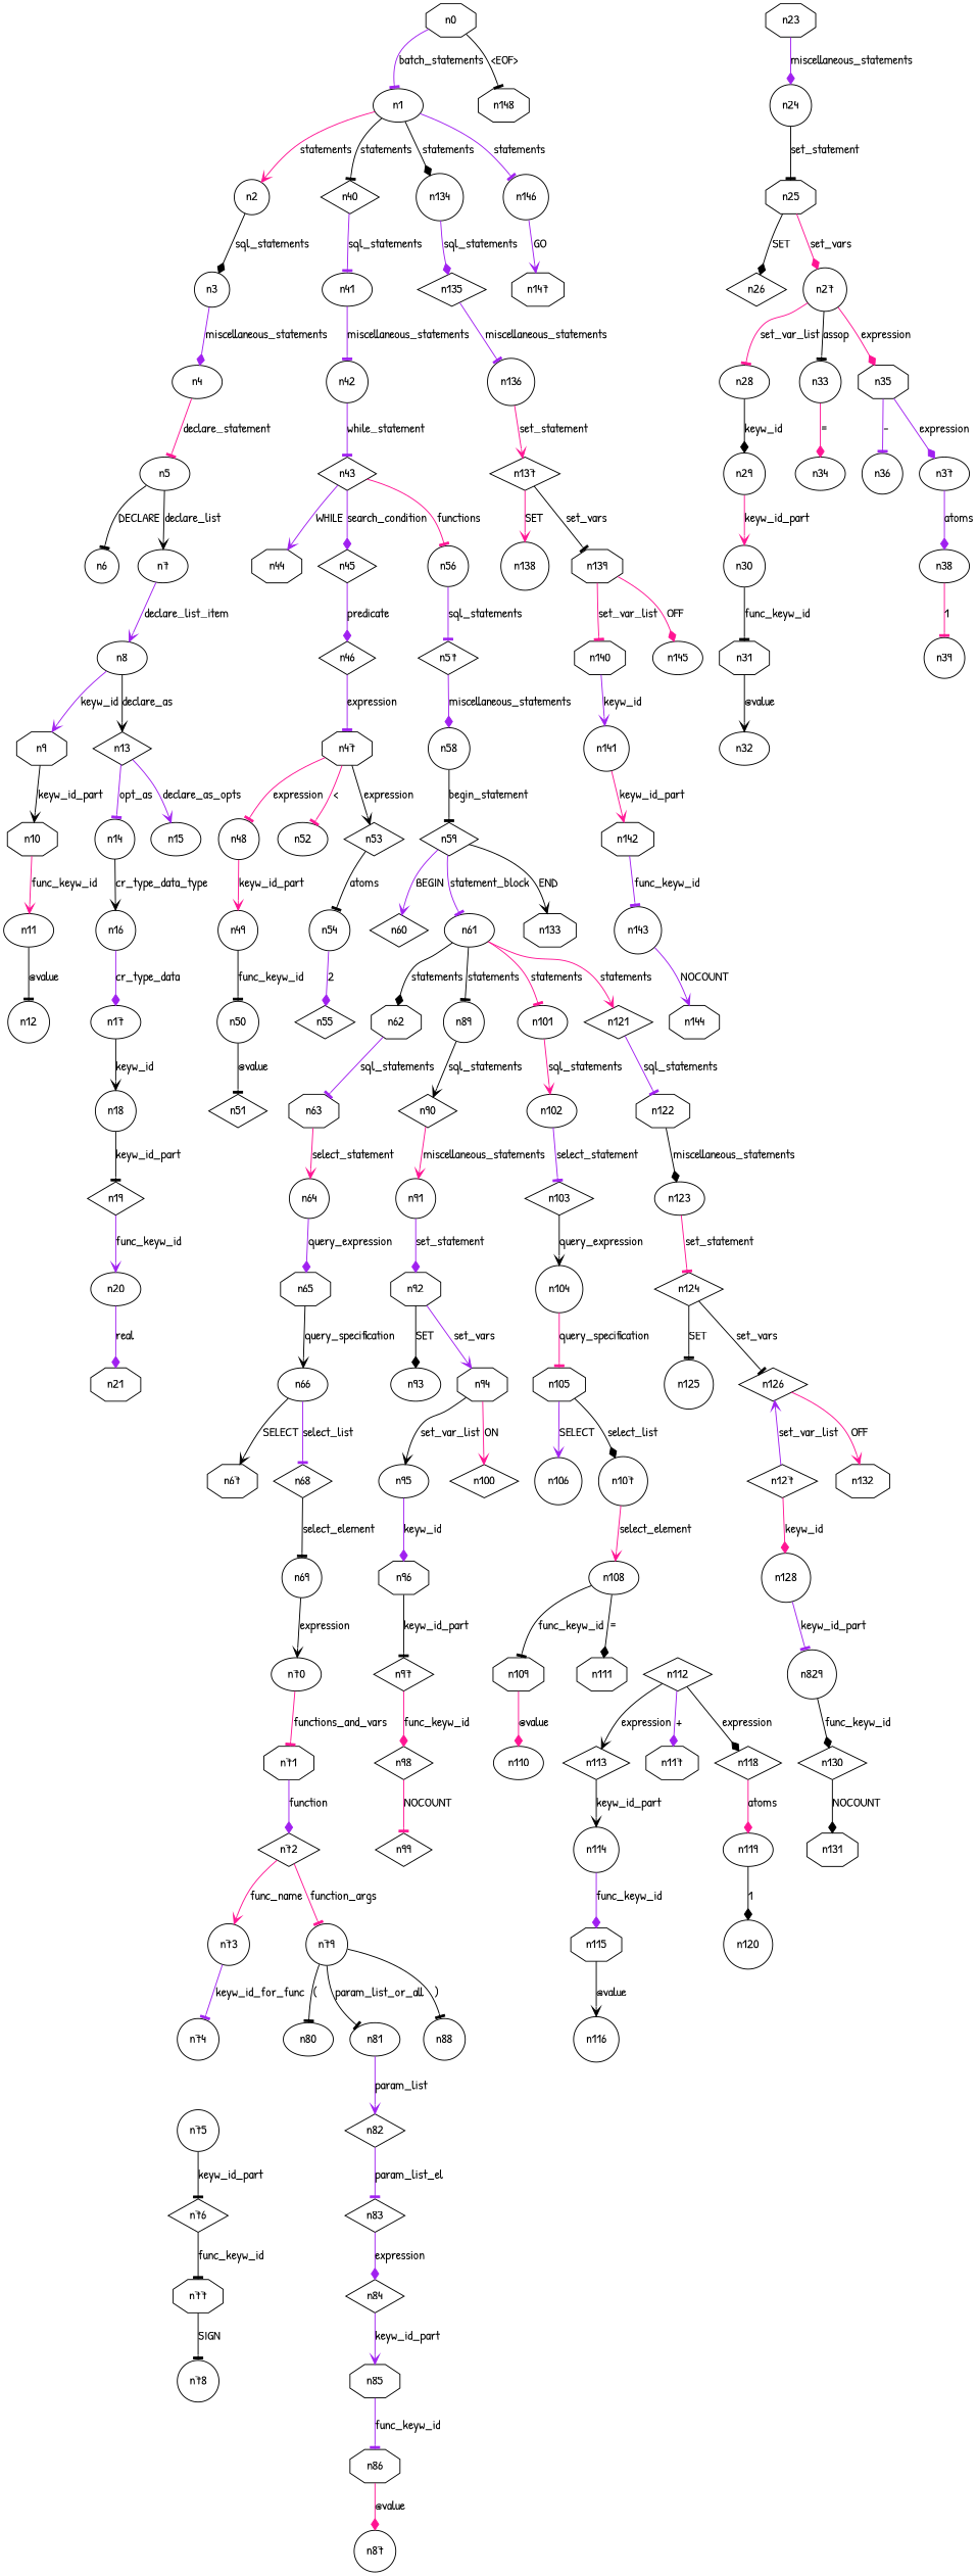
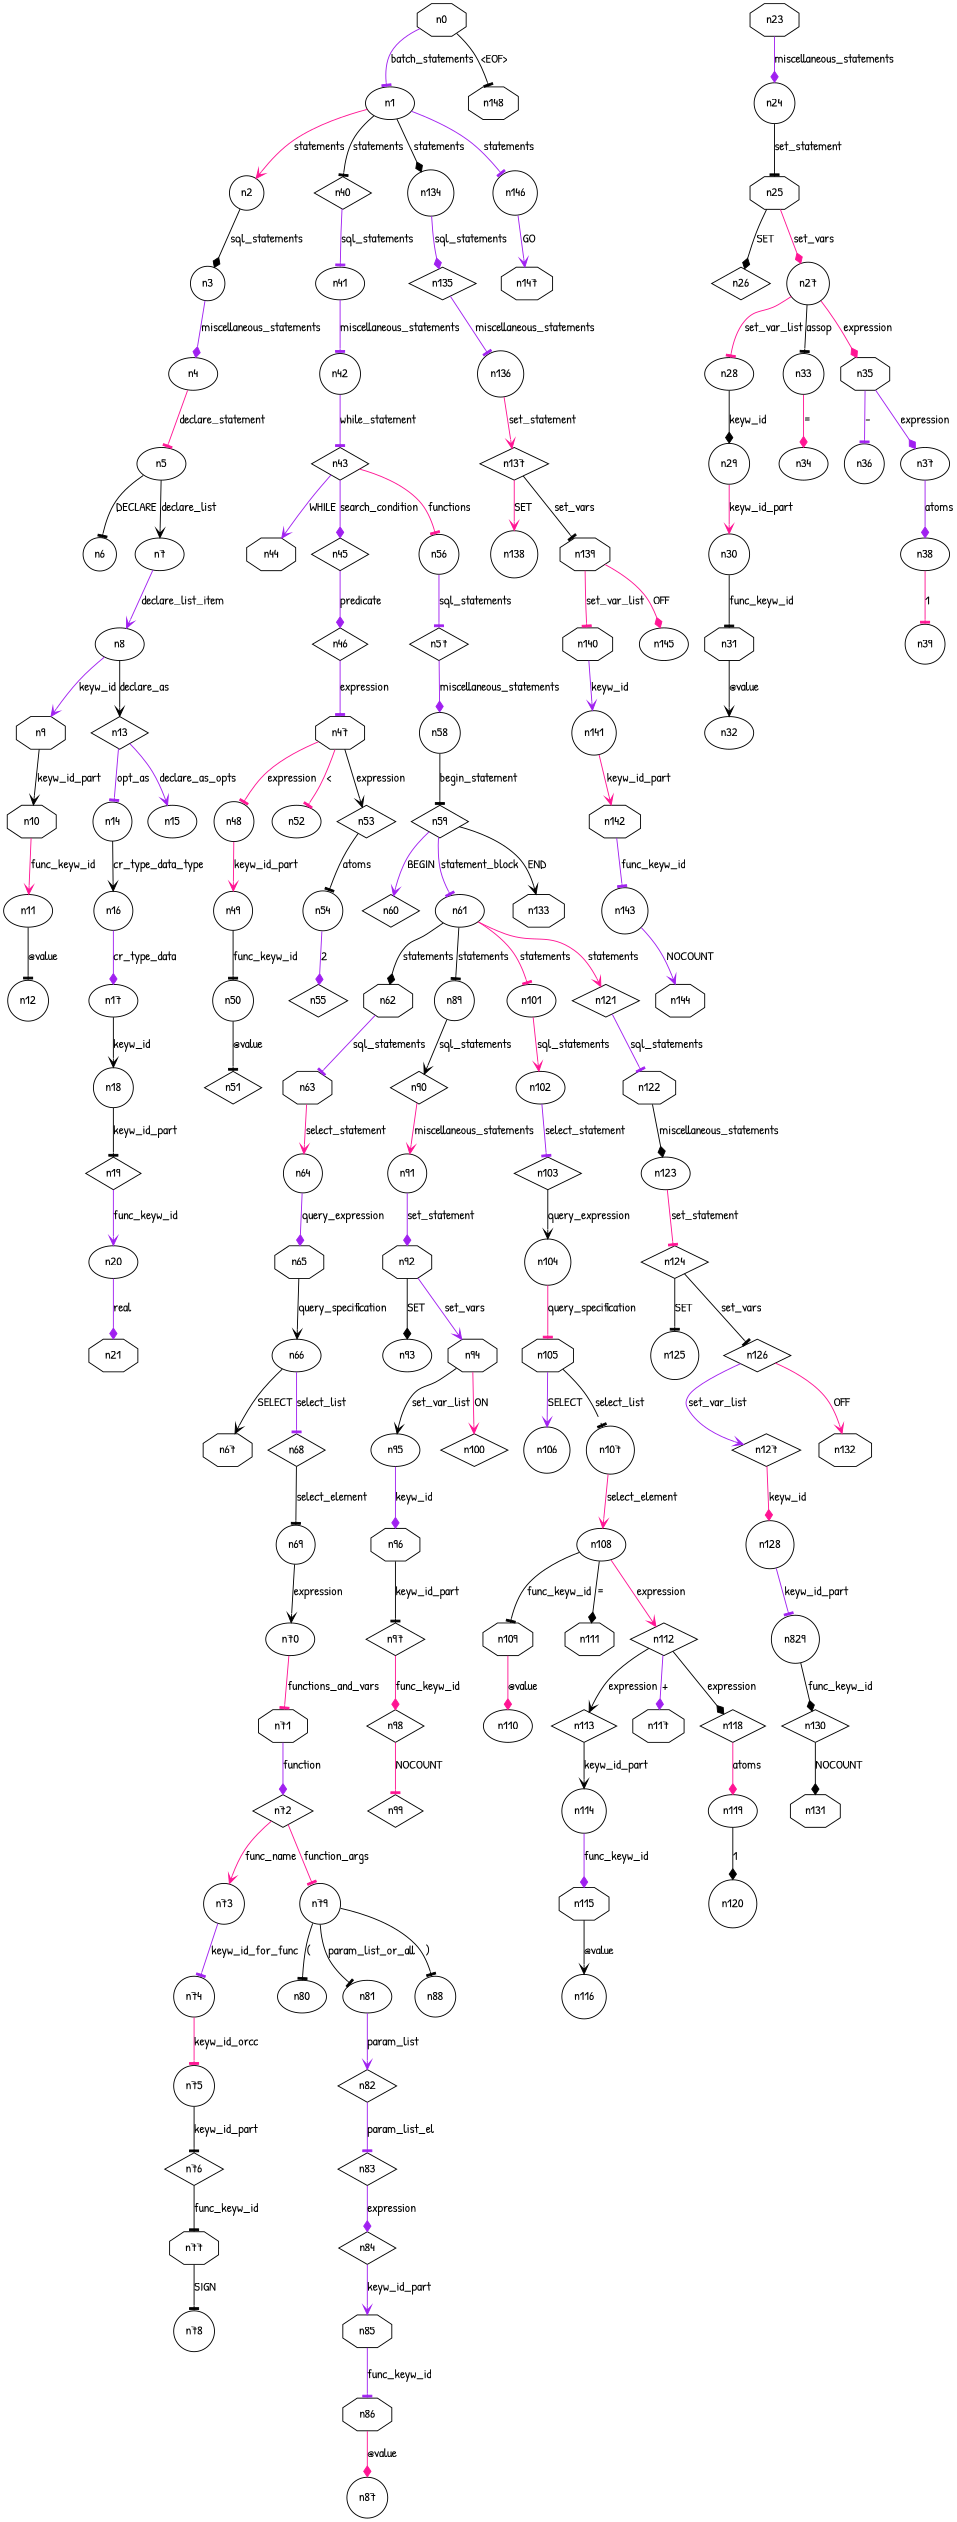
  digraph {
    fontname="Patrick Hand"
    node [fontname="Patrick Hand" shape=circle]
    edge [arrowhead=tee color=black fontname="Patrick Hand"]
    n0 [shape=octagon]
    n1 [shape=ellipse]
    n148 [shape=octagon]
    n2
    n40 [shape=diamond]
    n134
    n146
    n3
    n41 [shape=ellipse]
    n135 [shape=diamond]
    n147 [shape=octagon]
    n4 [shape=ellipse]
    n5 [shape=ellipse]
    n6
    n7 [shape=ellipse]
    n8 [shape=ellipse]
    n9 [shape=octagon]
    n13 [shape=diamond]
    n10 [shape=octagon]
    n14
    n15 [shape=ellipse]
    n11 [shape=ellipse]
    n12
    n16
    n17 [shape=ellipse]
    n18
    n19 [shape=diamond]
    n20 [shape=ellipse]
    n21 [shape=octagon]
    n23 [shape=octagon]
    n24
    n25 [shape=octagon]
    n26 [shape=diamond]
    n27
    n28 [shape=ellipse]
    n33
    n35 [shape=octagon]
    n29
    n34 [shape=ellipse]
    n36
    n37 [shape=ellipse]
    n30
    n31 [shape=octagon]
    n32 [shape=ellipse]
    n38 [shape=ellipse]
    n39
    n42
    n43 [shape=diamond]
    n44 [shape=octagon]
    n45 [shape=diamond]
    n56
    n46 [shape=diamond]
    n57 [shape=diamond]
    n47 [shape=octagon]
    n48
    n52 [shape=ellipse]
    n53 [shape=diamond]
    n49
    n54
    n50
    n51 [shape=diamond]
    n55 [shape=diamond]
    n58
    n59 [shape=diamond]
    n60 [shape=diamond]
    n61 [shape=ellipse]
    n133 [shape=octagon]
    n62 [shape=octagon]
    n89
    n101 [shape=ellipse]
    n121 [shape=diamond]
    n63 [shape=octagon]
    n90 [shape=diamond]
    n102 [shape=ellipse]
    n122 [shape=octagon]
    n64
    n65 [shape=octagon]
    n66 [shape=ellipse]
    n67 [shape=octagon]
    n68 [shape=diamond]
    n69
    n70 [shape=ellipse]
    n71 [shape=octagon]
    n72 [shape=diamond]
    n73
    n79
    n74
    n80 [shape=ellipse]
    n81 [shape=ellipse]
    n88
    n75
    n76 [shape=diamond]
    n77 [shape=octagon]
    n78
    n82 [shape=diamond]
    n83 [shape=diamond]
    n84 [shape=diamond]
    n85 [shape=octagon]
    n86 [shape=octagon]
    n87
    n91
    n92 [shape=octagon]
    n93 [shape=ellipse]
    n94 [shape=octagon]
    n95 [shape=ellipse]
    n100 [shape=diamond]
    n96 [shape=octagon]
    n97 [shape=diamond]
    n98 [shape=diamond]
    n99 [shape=diamond]
    n103 [shape=diamond]
    n104
    n105 [shape=octagon]
    n106
    n107
    n108 [shape=ellipse]
    n109 [shape=octagon]
    n111 [shape=octagon]
    n112 [shape=diamond]
    n110 [shape=ellipse]
    n113 [shape=diamond]
    n117 [shape=octagon]
    n118 [shape=diamond]
    n114
    n119 [shape=ellipse]
    n115 [shape=octagon]
    n116
    n120
    n123 [shape=ellipse]
    n124 [shape=diamond]
    n125
    n126 [shape=diamond]
    n127 [shape=diamond]
    n132 [shape=octagon]
    n128
    n129 [label=n829]
    n130 [shape=diamond]
    n131 [shape=octagon]
    n136
    n137 [shape=diamond]
    n138
    n139 [shape=octagon]
    n140 [shape=octagon]
    n145 [shape=ellipse]
    n141
    n142 [shape=octagon]
    n143
    n144 [shape=octagon]
    n0 -> n1 [color=purple label=batch_statements]
    n0 -> n148 [label="<EOF>"]
    n1 -> n2 [arrowhead=vee color=deeppink label=statements]
    n1 -> n40 [label=statements]
    n1 -> n134 [arrowhead=diamond label=statements]
    n1 -> n146 [color=purple label=statements]
    n2 -> n3 [arrowhead=diamond label=sql_statements]
    n40 -> n41 [color=purple label=sql_statements]
    n134 -> n135 [arrowhead=diamond color=purple label=sql_statements]
    n146 -> n147 [arrowhead=vee color=purple label=GO]
    n3 -> n4 [arrowhead=diamond color=purple label=miscellaneous_statements]
    n41 -> n42 [color=purple label=miscellaneous_statements]
    n135 -> n136 [color=purple label=miscellaneous_statements]
    n4 -> n5 [color=deeppink label=declare_statement]
    n5 -> n6 [label=DECLARE]
    n5 -> n7 [arrowhead=vee label=declare_list]
    n7 -> n8 [arrowhead=vee color=purple label=declare_list_item]
    n8 -> n9 [arrowhead=vee color=purple label=keyw_id]
    n8 -> n13 [arrowhead=vee label=declare_as]
    n9 -> n10 [arrowhead=vee label=keyw_id_part]
    n13 -> n14 [color=purple label=opt_as]
    n13 -> n15 [arrowhead=vee color=purple label=declare_as_opts]
    n10 -> n11 [arrowhead=vee color=deeppink label=func_keyw_id]
    n14 -> n16 [arrowhead=vee label=cr_type_data_type]
    n11 -> n12 [label="@value"]
    n16 -> n17 [arrowhead=diamond color=purple label=cr_type_data]
    n17 -> n18 [arrowhead=vee label=keyw_id]
    n18 -> n19 [label=keyw_id_part]
    n19 -> n20 [arrowhead=vee color=purple label=func_keyw_id]
    n20 -> n21 [arrowhead=diamond color=purple label=real]
    n23 -> n24 [arrowhead=diamond color=purple label=miscellaneous_statements]
    n24 -> n25 [label=set_statement]
    n25 -> n26 [arrowhead=diamond label=SET]
    n25 -> n27 [arrowhead=diamond color=deeppink label=set_vars]
    n27 -> n28 [color=deeppink label=set_var_list]
    n27 -> n33 [label=assop]
    n27 -> n35 [arrowhead=diamond color=deeppink label=expression]
    n28 -> n29 [arrowhead=diamond label=keyw_id]
    n33 -> n34 [arrowhead=diamond color=deeppink label="="]
    n35 -> n36 [color=purple label="-"]
    n35 -> n37 [arrowhead=diamond color=purple label=expression]
    n29 -> n30 [arrowhead=vee color=deeppink label=keyw_id_part]
    n37 -> n38 [arrowhead=diamond color=purple label=atoms]
    n30 -> n31 [label=func_keyw_id]
    n31 -> n32 [arrowhead=vee label="@value"]
    n38 -> n39 [color=deeppink label=1]
    n42 -> n43 [color=purple label=while_statement]
    n43 -> n44 [arrowhead=vee color=purple label=WHILE]
    n43 -> n45 [arrowhead=diamond color=purple label=search_condition]
    n43 -> n56 [color=deeppink label=functions]
    n45 -> n46 [arrowhead=diamond color=purple label=predicate]
    n56 -> n57 [color=purple label=sql_statements]
    n46 -> n47 [color=purple label=expression]
    n57 -> n58 [arrowhead=diamond color=purple label=miscellaneous_statements]
    n47 -> n48 [color=deeppink label=expression]
    n47 -> n52 [color=deeppink label="<"]
    n47 -> n53 [arrowhead=vee label=expression]
    n48 -> n49 [arrowhead=vee color=deeppink label=keyw_id_part]
    n53 -> n54 [label=atoms]
    n49 -> n50 [label=func_keyw_id]
    n54 -> n55 [arrowhead=diamond color=purple label=2]
    n50 -> n51 [label="@value"]
    n58 -> n59 [label=begin_statement]
    n59 -> n60 [arrowhead=vee color=purple label=BEGIN]
    n59 -> n61 [color=purple label=statement_block]
    n59 -> n133 [arrowhead=vee label=END]
    n61 -> n62 [arrowhead=diamond label=statements]
    n61 -> n89 [label=statements]
    n61 -> n101 [color=deeppink label=statements]
    n61 -> n121 [arrowhead=vee color=deeppink label=statements]
    n62 -> n63 [color=purple label=sql_statements]
    n89 -> n90 [arrowhead=vee label=sql_statements]
    n101 -> n102 [arrowhead=vee color=deeppink label=sql_statements]
    n121 -> n122 [color=purple label=sql_statements]
    n63 -> n64 [arrowhead=vee color=deeppink label=select_statement]
    n90 -> n91 [arrowhead=vee color=deeppink label=miscellaneous_statements]
    n102 -> n103 [color=purple label=select_statement]
    n122 -> n123 [arrowhead=diamond label=miscellaneous_statements]
    n64 -> n65 [arrowhead=diamond color=purple label=query_expression]
    n65 -> n66 [arrowhead=vee label=query_specification]
    n66 -> n67 [arrowhead=vee label=SELECT]
    n66 -> n68 [color=purple label=select_list]
    n68 -> n69 [label=select_element]
    n69 -> n70 [arrowhead=vee label=expression]
    n70 -> n71 [color=deeppink label=functions_and_vars]
    n71 -> n72 [arrowhead=diamond color=purple label=function]
    n72 -> n73 [arrowhead=vee color=deeppink label=func_name]
    n72 -> n79 [color=deeppink label=function_args]
    n73 -> n74 [color=purple label=keyw_id_for_func]
    n79 -> n80 [label="("]
    n79 -> n81 [label=param_list_or_all]
    n79 -> n88 [label=")"]
+   n74 -> n75 [color=deeppink label=keyw_id_orcc]
    n81 -> n82 [arrowhead=vee color=purple label=param_list]
    n75 -> n76 [label=keyw_id_part]
    n76 -> n77 [label=func_keyw_id]
    n77 -> n78 [label=SIGN]
    n82 -> n83 [color=purple label=param_list_el]
    n83 -> n84 [arrowhead=diamond color=purple label=expression]
    n84 -> n85 [arrowhead=vee color=purple label=keyw_id_part]
    n85 -> n86 [color=purple label=func_keyw_id]
    n86 -> n87 [arrowhead=diamond color=deeppink label="@value"]
    n91 -> n92 [arrowhead=diamond color=purple label=set_statement]
    n92 -> n93 [arrowhead=diamond label=SET]
    n92 -> n94 [arrowhead=vee color=purple label=set_vars]
    n94 -> n95 [arrowhead=vee label=set_var_list]
    n94 -> n100 [arrowhead=vee color=deeppink label=ON]
    n95 -> n96 [arrowhead=diamond color=purple label=keyw_id]
    n96 -> n97 [label=keyw_id_part]
    n97 -> n98 [arrowhead=diamond color=deeppink label=func_keyw_id]
    n98 -> n99 [color=deeppink label=NOCOUNT]
    n103 -> n104 [arrowhead=vee label=query_expression]
    n104 -> n105 [color=deeppink label=query_specification]
    n105 -> n106 [arrowhead=vee color=purple label=SELECT]
-   n105 -> n107 [arrowhead=diamond label=select_list]
+   n105 -> n107 [label=select_list]
    n107 -> n108 [arrowhead=vee color=deeppink label=select_element]
    n108 -> n109 [label=func_keyw_id]
    n108 -> n111 [arrowhead=diamond label="="]
+   n108 -> n112 [arrowhead=vee color=deeppink label=expression]
    n109 -> n110 [arrowhead=diamond color=deeppink label="@value"]
    n112 -> n113 [arrowhead=vee label=expression]
    n112 -> n117 [arrowhead=diamond color=purple label="+"]
    n112 -> n118 [arrowhead=diamond label=expression]
    n113 -> n114 [arrowhead=vee label=keyw_id_part]
    n118 -> n119 [arrowhead=diamond color=deeppink label=atoms]
    n114 -> n115 [arrowhead=diamond color=purple label=func_keyw_id]
    n119 -> n120 [arrowhead=diamond label=1]
    n115 -> n116 [arrowhead=vee label="@value"]
    n123 -> n124 [color=deeppink label=set_statement]
    n124 -> n125 [label=SET]
    n124 -> n126 [label=set_vars]
-   n127 -> n126 [arrowhead=vee color=purple label=set_var_list]
+   n126 -> n127 [arrowhead=vee color=purple label=set_var_list]
    n126 -> n132 [arrowhead=vee color=deeppink label=OFF]
    n127 -> n128 [arrowhead=diamond color=deeppink label=keyw_id]
    n128 -> n129 [color=purple label=keyw_id_part]
    n129 -> n130 [arrowhead=diamond label=func_keyw_id]
    n130 -> n131 [arrowhead=diamond label=NOCOUNT]
    n136 -> n137 [arrowhead=vee color=deeppink label=set_statement]
    n137 -> n138 [arrowhead=vee color=deeppink label=SET]
    n137 -> n139 [label=set_vars]
    n139 -> n140 [color=deeppink label=set_var_list]
    n139 -> n145 [arrowhead=diamond color=deeppink label=OFF]
    n140 -> n141 [arrowhead=vee color=purple label=keyw_id]
    n141 -> n142 [arrowhead=vee color=deeppink label=keyw_id_part]
    n142 -> n143 [color=purple label=func_keyw_id]
    n143 -> n144 [arrowhead=vee color=purple label=NOCOUNT]
  }
